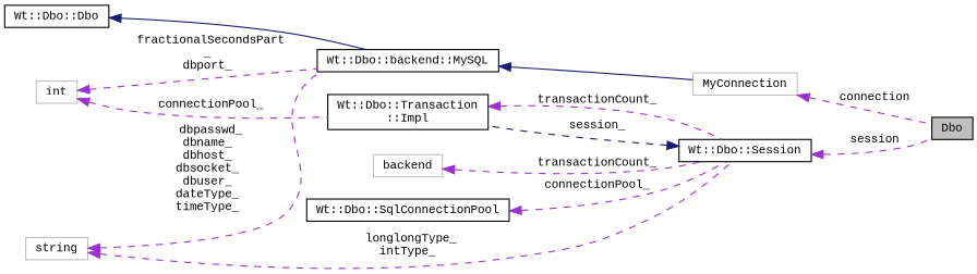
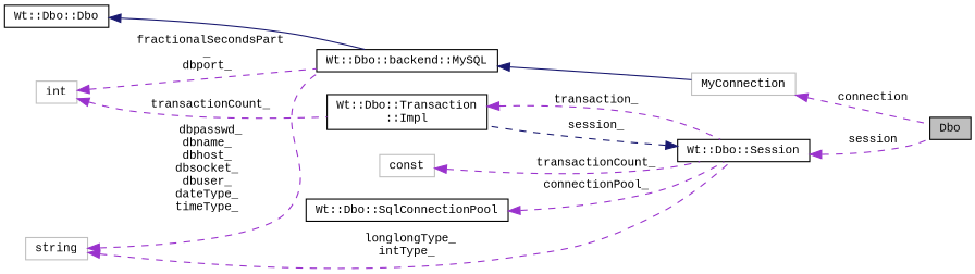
  digraph {
    fontname="Liberation Mono"
    rankdir=LR
    node [color=black fillcolor=white fontname="Liberation Mono" fontsize=10 shape=record style=filled]
    edge [color=darkorchid3 dir=back fontname="Liberation Mono" fontsize=10 labelfontname=Helvetica labelfontsize=10 style=dashed]
    n1 [fillcolor=grey75 fontcolor=black height=0.2 label=Dbo width=0.4]
    n2 [color=grey75 height=0.2 label=MyConnection width=0.4]
    n3 [height=0.2 label="Wt::Dbo::backend::MySQL" width=0.4]
    n4 [height=0.2 label="Wt::Dbo::Dbo" width=0.4]
    n5 [color=grey75 height=0.2 label=int width=0.4]
    n6 [height=0.2 label="Wt::Dbo::Transaction\l::Impl" width=0.4]
    n7 [height=0.2 label="Wt::Dbo::Session" width=0.4]
    n8 [color=grey75 height=0.2 label=string width=0.4]
-   n9 [color=grey75 height=0.2 label=backend width=0.4]
+   n9 [color=grey75 height=0.2 label=const width=0.4]
    n10 [height=0.2 label="Wt::Dbo::SqlConnectionPool" width=0.4]
    n2 -> n1 [label=" connection"]
    n3 -> n2 [color=midnightblue style=solid]
    n4 -> n3 [color=midnightblue style=solid]
    n5 -> n3 [label=" fractionalSecondsPart\l_\ndbport_"]
-   n5 -> n6 [label=" connectionPool_"]
-   n6 -> n7 [label=" transactionCount_"]
+   n5 -> n6 [label=" transactionCount_"]
+   n6 -> n7 [label=" transaction_"]
    n7 -> n1 [label=" session"]
    n7 -> n6 [color=midnightblue label=" session_"]
    n8 -> n3 [label=" dbpasswd_\ndbname_\ndbhost_\ndbsocket_\ndbuser_\ndateType_\ntimeType_"]
    n8 -> n7 [label=" longlongType_\nintType_"]
    n9 -> n7 [label=" transactionCount_"]
    n10 -> n7 [label=" connectionPool_"]
  }
